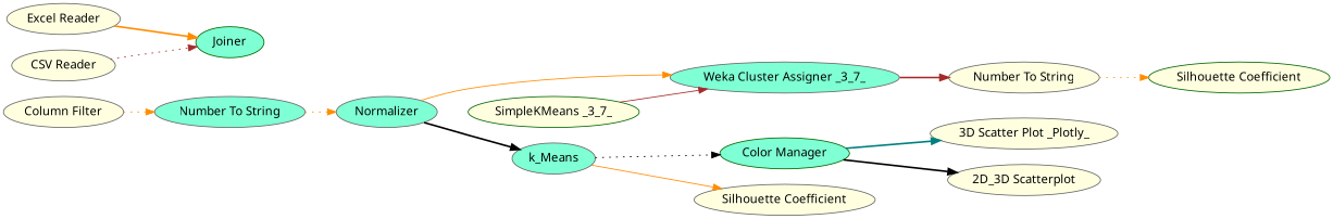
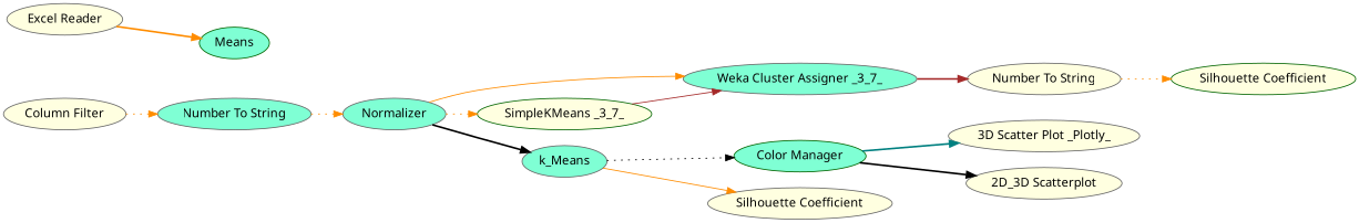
  digraph {
    fontname="Noto Sans"
    rankdir=LR
    node [color=gray40 fillcolor=lightyellow fontname="Noto Sans" style=filled]
    edge [color=darkorange fontname="Noto Sans" style=dotted]
    n1 [fillcolor=aquamarine label=Normalizer]
    n2 [fillcolor=aquamarine label="Weka Cluster Assigner _3_7_"]
    n3 [fillcolor=aquamarine label=k_Means]
    n4 [color=darkgreen label="SimpleKMeans _3_7_"]
    n5 [label="Number To String"]
    n6 [color=darkgreen fillcolor=aquamarine label="Color Manager"]
    n7 [label="Silhouette Coefficient"]
    n8 [color=darkgreen label="Silhouette Coefficient"]
    n9 [label="3D Scatter Plot _Plotly_"]
    n10 [label="2D_3D Scatterplot"]
    n11 [label="Excel Reader"]
-   n12 [color=darkgreen fillcolor=aquamarine label=Joiner]
+   n12 [color=darkgreen fillcolor=aquamarine label=Means]
    n13 [label="Column Filter"]
    n14 [fillcolor=aquamarine label="Number To String"]
-   n15 [label="CSV Reader"]
    n1 -> n2 [style=solid]
    n1 -> n3 [color=black style=bold]
+   n1 -> n4
    n2 -> n5 [color=brown style=bold]
    n3 -> n6 [color=black]
    n3 -> n7 [style=solid]
    n4 -> n2 [color=brown style=solid]
    n5 -> n8
    n6 -> n9 [color=teal style=bold]
    n6 -> n10 [color=black style=bold]
    n11 -> n12 [style=bold]
    n13 -> n14
    n14 -> n1
-   n15 -> n12 [color=brown]
  }
